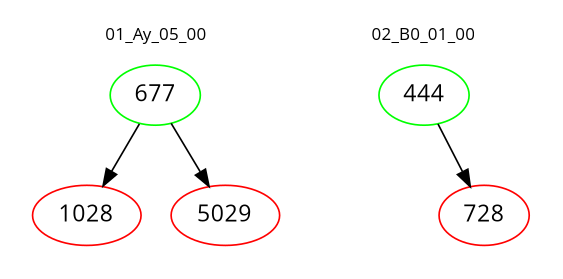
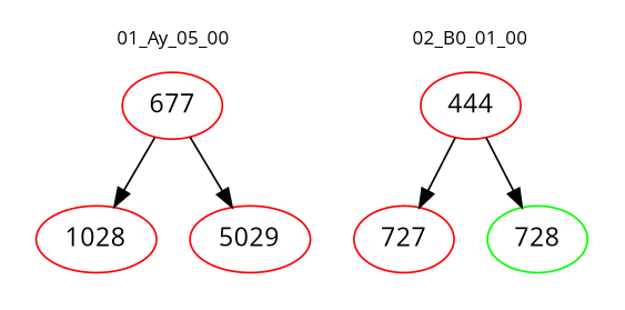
  digraph {
    fontname="Open Sans"
    node [color=red fontname="Open Sans"]
    edge [color=black fontname="Open Sans"]
-   n1 [color=green label=677]
+   n1 [label=677]
    n2 [label=1028]
    n3 [label=5029]
-   n4 [color=green label=444]
-   n6 [label=728]
+   n4 [label=444]
+   n5 [label=727]
+   n6 [color=green label=728]
    subgraph cluster_1 {
      color=white
      fontsize=10
      label="01_Ay_05_00"
      n1
      n2
      n3
    }
    subgraph cluster_2 {
      color=white
      fontsize=10
      label="02_B0_01_00"
      n4
+     n5
      n6
    }
    n1 -> n2
    n1 -> n3
+   n4 -> n5
    n4 -> n6
  }
